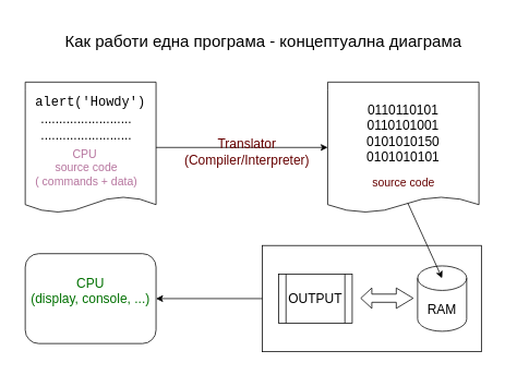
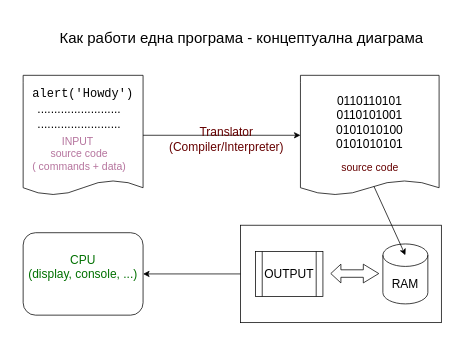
  <mxCell id="0" />
  <mxCell id="1" parent="0" />
  <mxCell id="2" value="" style="rounded=0;whiteSpace=wrap;html=1;fillColor=none;gradientColor=none;strokeColor=none;" vertex="1" parent="1"><mxGeometry width="575" height="417" as="geometry" x="20" y="20" /></mxCell>
  <mxCell id="3" value="&lt;font style=&quot;font-size: 20px&quot;&gt;Как работи една програма - концептуална диаграма&lt;/font&gt;" style="text;html=1;align=center;verticalAlign=middle;resizable=0;points=[];autosize=1;" vertex="1" parent="1"><mxGeometry x="73" y="39" width="495" height="20" as="geometry" /></mxCell>
  <mxCell id="4" value="" style="shape=document;whiteSpace=wrap;html=1;boundedLbl=1;size=0.125;" vertex="1" parent="1"><mxGeometry x="30" y="100" width="160" height="160" as="geometry" /></mxCell>
  <mxCell id="5" value="" style="shape=document;whiteSpace=wrap;html=1;boundedLbl=1;size=0.125;" vertex="1" parent="1"><mxGeometry x="400" y="100" width="185" height="160" as="geometry" /></mxCell>
  <mxCell id="6" style="edgeStyle=orthogonalEdgeStyle;rounded=0;orthogonalLoop=1;jettySize=auto;html=1;exitX=1;exitY=0.5;exitDx=0;exitDy=0;entryX=0;entryY=0.5;entryDx=0;entryDy=0;" edge="1" parent="1" source="4" target="5"><mxGeometry x="10" y="80" as="geometry" /></mxCell>
- <mxCell id="7" value="&lt;font style=&quot;font-size: 16px&quot;&gt;0110110101&lt;br&gt;0110101001&lt;br&gt;0101010150&lt;br&gt;0101010101&lt;/font&gt;" style="text;html=1;strokeColor=none;fillColor=none;align=center;verticalAlign=middle;whiteSpace=wrap;rounded=0;" vertex="1" parent="1"><mxGeometry x="420" y="115" width="145" height="95" as="geometry" /></mxCell>
+ <mxCell id="7" value="&lt;font style=&quot;font-size: 16px&quot;&gt;0110110101&lt;br&gt;0110101001&lt;br&gt;0101010100&lt;br&gt;0101010101&lt;/font&gt;" style="text;html=1;strokeColor=none;fillColor=none;align=center;verticalAlign=middle;whiteSpace=wrap;rounded=0;" vertex="1" parent="1"><mxGeometry x="420" y="115" width="145" height="95" as="geometry" /></mxCell>
  <mxCell id="8" value="&lt;font style=&quot;font-size: 16px&quot; color=&quot;#660000&quot;&gt;Translator&lt;br&gt;(Compiler/Interpreter)&lt;/font&gt;" style="text;html=1;align=center;verticalAlign=middle;resizable=0;points=[];autosize=1;" vertex="1" parent="1"><mxGeometry x="219" y="169" width="163" height="33" as="geometry" /></mxCell>
  <mxCell id="9" value="" style="group" vertex="1" connectable="0" parent="1"><mxGeometry x="45" y="115" width="130" height="50" as="geometry" /></mxCell>
  <mxCell id="10" value="&lt;font style=&quot;font-size: 16px&quot; face=&quot;Courier New&quot;&gt;alert('Howdy')&lt;/font&gt;" style="text;html=1;strokeColor=none;fillColor=none;align=center;verticalAlign=middle;whiteSpace=wrap;rounded=0;" vertex="1" parent="9"><mxGeometry width="130" height="20" as="geometry" /></mxCell>
  <mxCell id="11" value="&lt;span style=&quot;font-size: 16px&quot;&gt;.........................&lt;br&gt;.........................&lt;br&gt;&lt;/span&gt;" style="text;html=1;strokeColor=none;fillColor=none;align=center;verticalAlign=middle;whiteSpace=wrap;rounded=0;" vertex="1" parent="9"><mxGeometry y="30" width="120" height="20" as="geometry" /></mxCell>
  <mxCell id="12" value="" style="rounded=0;whiteSpace=wrap;html=1;fillColor=none;gradientColor=none;" vertex="1" parent="1"><mxGeometry x="320" y="300" width="268" height="130" as="geometry" /></mxCell>
  <mxCell id="13" value="&lt;font style=&quot;font-size: 16px&quot;&gt;OUTPUT&lt;/font&gt;" style="shape=process;whiteSpace=wrap;html=1;backgroundOutline=1;rounded=0;fillColor=none;gradientColor=none;" vertex="1" parent="1"><mxGeometry x="340" y="335" width="90" height="60" as="geometry" /></mxCell>
  <mxCell id="14" value="&lt;font style=&quot;font-size: 16px&quot;&gt;RAM&lt;br&gt;&lt;/font&gt;" style="shape=cylinder3;whiteSpace=wrap;html=1;boundedLbl=1;backgroundOutline=1;size=15;rounded=0;fillColor=none;gradientColor=none;" vertex="1" parent="1"><mxGeometry x="510" y="325" width="60" height="80" as="geometry" /></mxCell>
  <mxCell id="15" value="" style="endArrow=classic;html=1;exitX=0.53;exitY=0.926;exitDx=0;exitDy=0;exitPerimeter=0;entryX=0.5;entryY=0.188;entryDx=0;entryDy=0;entryPerimeter=0;" edge="1" parent="1" source="5" target="14"><mxGeometry x="10" y="80" width="50" height="50" as="geometry"><mxPoint x="360" y="400" as="sourcePoint" /><mxPoint x="410" y="350" as="targetPoint" /></mxGeometry></mxCell>
  <mxCell id="16" value="" style="shape=flexArrow;endArrow=classic;startArrow=classic;html=1;startWidth=14;startSize=4.16;endWidth=14;endSize=6.54;" edge="1" parent="1"><mxGeometry x="10" y="80" width="50" height="50" as="geometry"><mxPoint x="440" y="364.5" as="sourcePoint" /><mxPoint x="505" y="364.5" as="targetPoint" /></mxGeometry></mxCell>
- <mxCell id="17" value="&lt;font style=&quot;font-size: 14px&quot; color=&quot;#b5739d&quot;&gt;&lt;br&gt;CPU&amp;nbsp;&lt;br&gt;source code&lt;br&gt;( commands + data)&lt;br&gt;&lt;br&gt;&lt;/font&gt;" style="text;html=1;strokeColor=none;fillColor=none;align=center;verticalAlign=middle;whiteSpace=wrap;rounded=0;dashed=1;" vertex="1" parent="1"><mxGeometry x="40" y="180" width="130" height="50" as="geometry" /></mxCell>
+ <mxCell id="17" value="&lt;font style=&quot;font-size: 14px&quot; color=&quot;#b5739d&quot;&gt;&lt;br&gt;INPUT&amp;nbsp;&lt;br&gt;source code&lt;br&gt;( commands + data)&lt;br&gt;&lt;br&gt;&lt;/font&gt;" style="text;html=1;strokeColor=none;fillColor=none;align=center;verticalAlign=middle;whiteSpace=wrap;rounded=0;dashed=1;" vertex="1" parent="1"><mxGeometry x="40" y="180" width="130" height="50" as="geometry" /></mxCell>
  <mxCell id="18" value="&lt;font style=&quot;font-size: 14px&quot;&gt;&lt;font color=&quot;#660000&quot;&gt;source code&lt;/font&gt;&lt;br&gt;&lt;/font&gt;" style="text;html=1;strokeColor=none;fillColor=none;align=center;verticalAlign=middle;whiteSpace=wrap;rounded=0;dashed=1;" vertex="1" parent="1"><mxGeometry x="443.75" y="213" width="97.5" height="20" as="geometry" /></mxCell>
  <mxCell id="19" value="&lt;font color=&quot;#007000&quot; style=&quot;font-size: 16px&quot;&gt;CPU&lt;br&gt;(display, console, ...)&lt;br&gt;&lt;br&gt;&lt;/font&gt;" style="rounded=1;whiteSpace=wrap;html=1;fillColor=none;gradientColor=none;" vertex="1" parent="1"><mxGeometry x="30" y="310" width="160" height="110" as="geometry" /></mxCell>
  <mxCell id="20" style="edgeStyle=orthogonalEdgeStyle;rounded=0;orthogonalLoop=1;jettySize=auto;html=1;entryX=1;entryY=0.5;entryDx=0;entryDy=0;" edge="1" parent="1" source="12" target="19"><mxGeometry x="10" y="80" as="geometry" /></mxCell>
